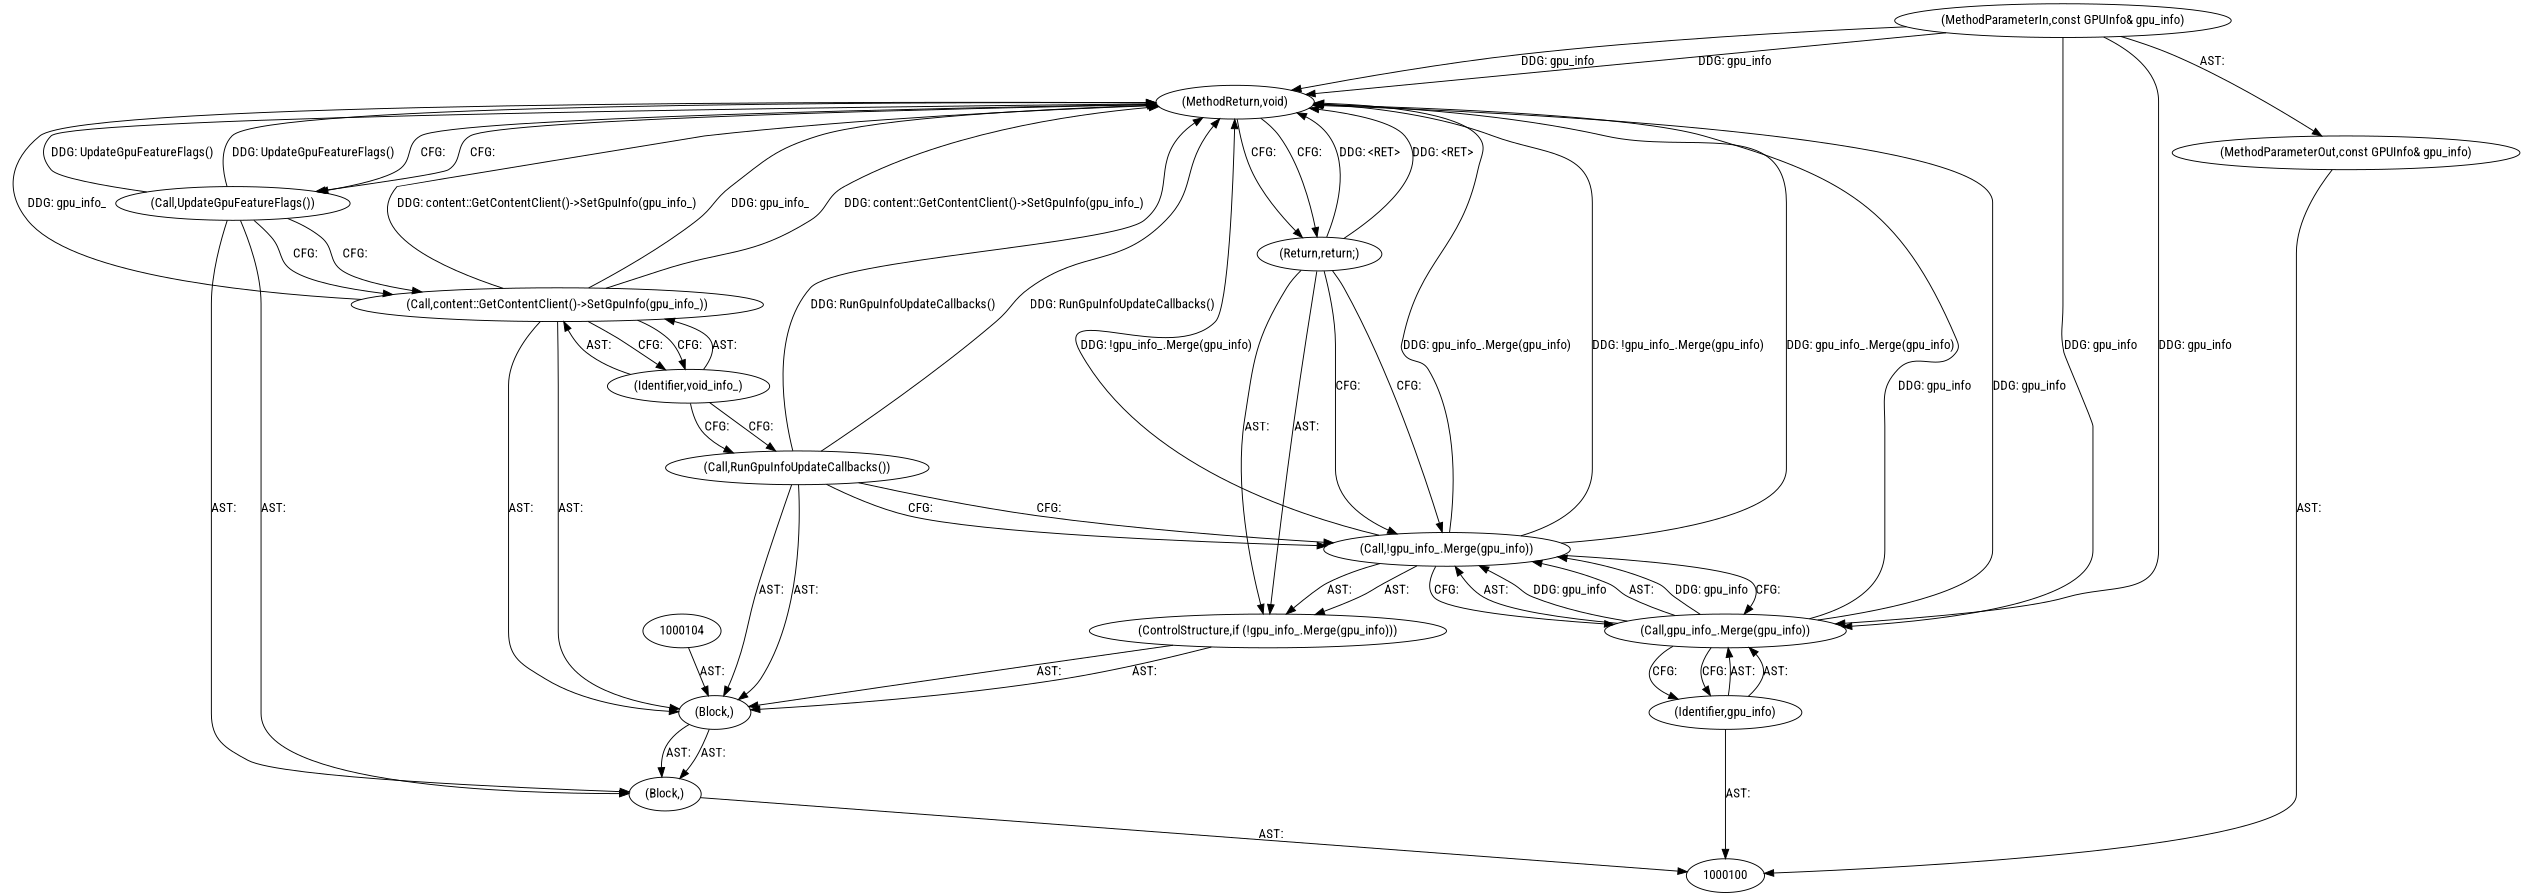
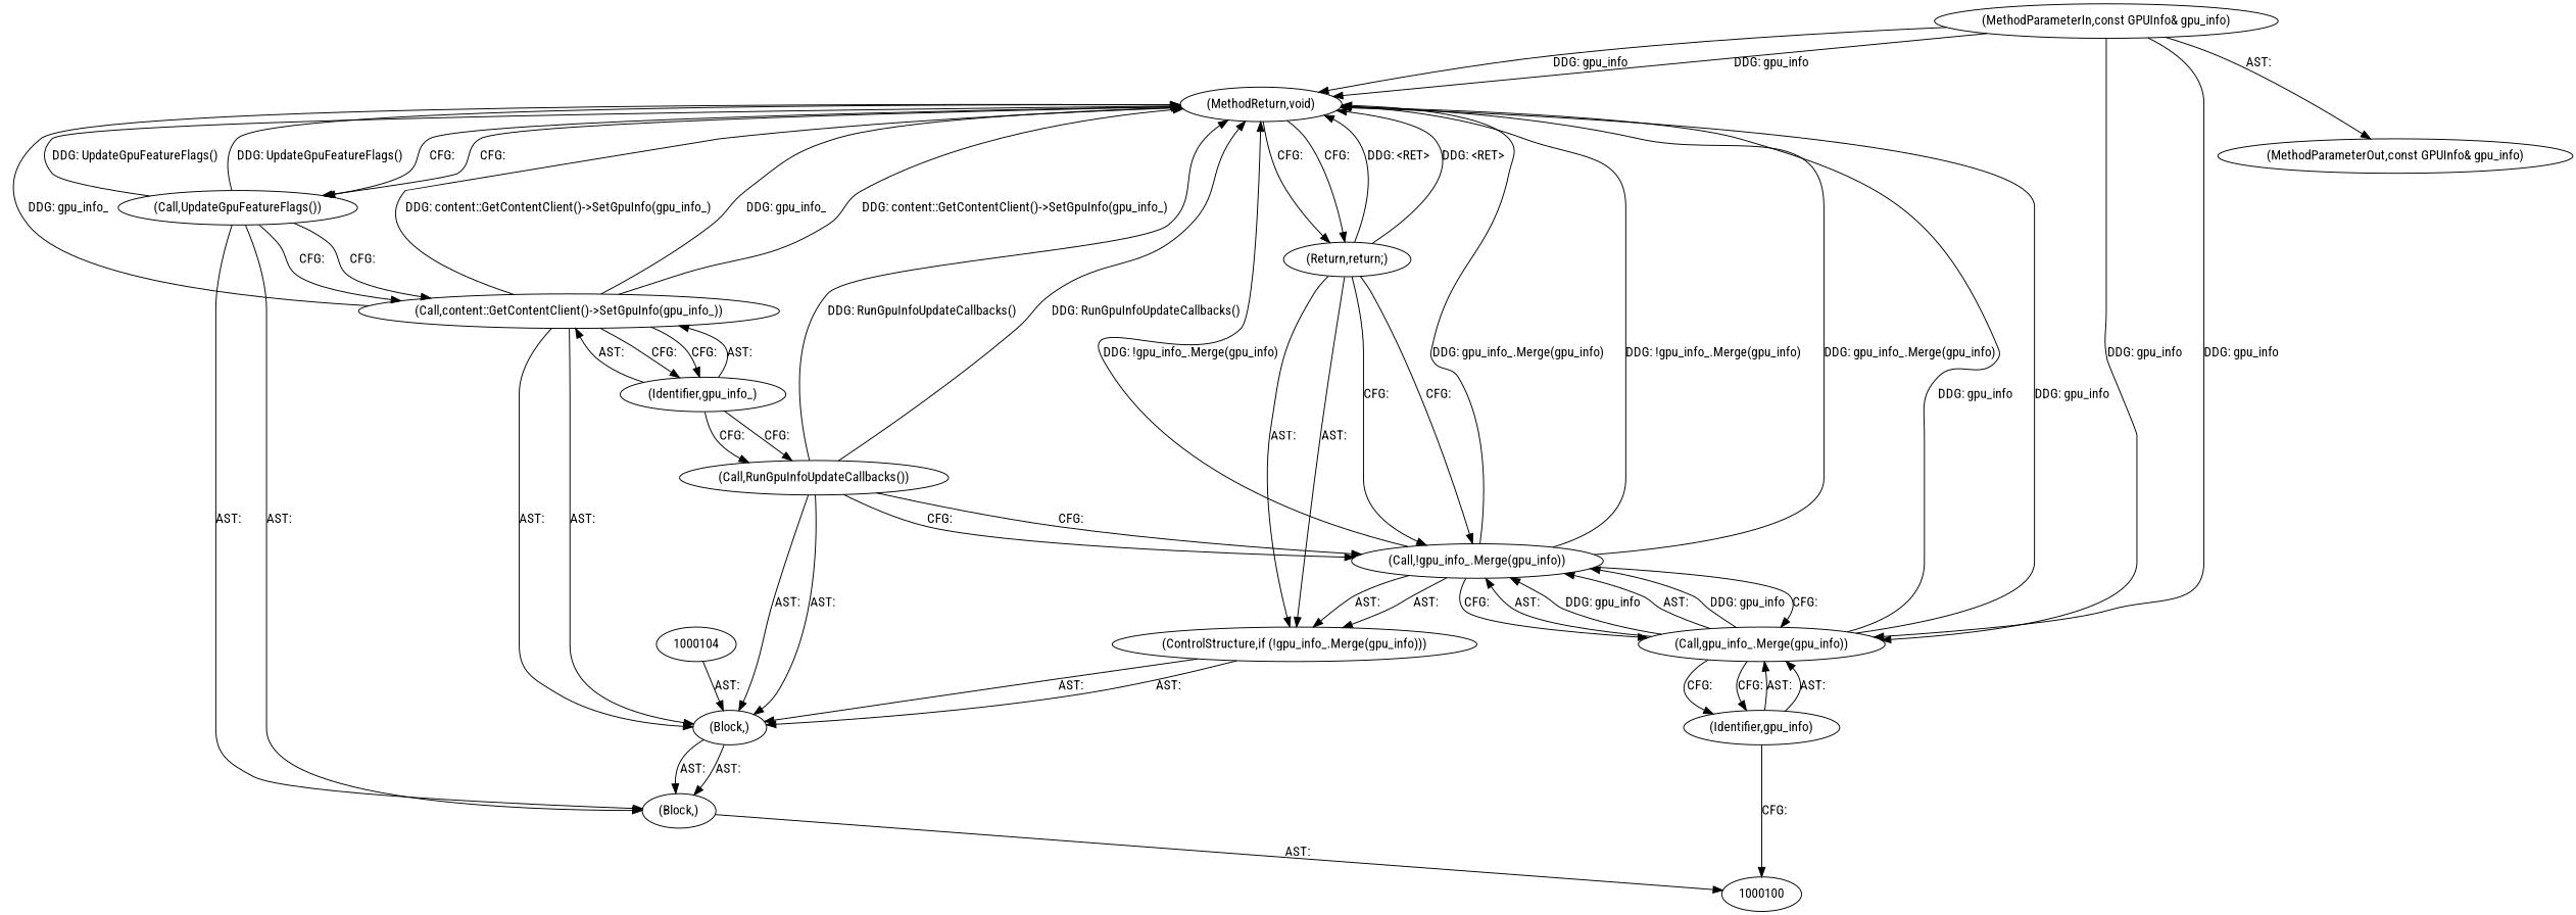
  digraph {
    fontname="Roboto Condensed"
    node [fontname="Roboto Condensed"]
    edge [fontname="Roboto Condensed"]
    n1 [label="(MethodReturn,void)"]
    n2 [label="(Call,UpdateGpuFeatureFlags())"]
    n3 [label="(Return,return;)"]
    n4 [label="(Block,)"]
    n5 [label="(Call,content::GetContentClient()->SetGpuInfo(gpu_info_))"]
    n6 [label="(Call,!gpu_info_.Merge(gpu_info))"]
    n7 [label="(ControlStructure,if (!gpu_info_.Merge(gpu_info)))"]
    n8 [label="(MethodParameterIn,const GPUInfo& gpu_info)"]
    n9 [label="(Call,gpu_info_.Merge(gpu_info))"]
    n10 [label="(MethodParameterOut,const GPUInfo& gpu_info)"]
    n11 [label="(Identifier,gpu_info)"]
    1000100
    n13 [label="(Block,)"]
-   n14 [label="(Identifier,void_info_)"]
+   n14 [label="(Identifier,gpu_info_)"]
    n15 [label="(Call,RunGpuInfoUpdateCallbacks())"]
    1000104
    n1 -> n2 [label="CFG: "]
    n1 -> n2 [label="CFG: "]
    n1 -> n3 [label="CFG: "]
    n1 -> n3 [label="CFG: "]
    n2 -> n1 [label="DDG: UpdateGpuFeatureFlags()"]
    n2 -> n1 [label="DDG: UpdateGpuFeatureFlags()"]
    n2 -> n4 [label="AST: "]
    n2 -> n4 [label="AST: "]
    n2 -> n5 [label="CFG: "]
    n2 -> n5 [label="CFG: "]
    n3 -> n1 [label="DDG: <RET>"]
    n3 -> n1 [label="DDG: <RET>"]
    n3 -> n6 [label="CFG: "]
    n3 -> n6 [label="CFG: "]
    n3 -> n7 [label="AST: "]
    n3 -> n7 [label="AST: "]
    n4 -> 1000100 [label="AST: "]
    n5 -> n1 [label="DDG: gpu_info_"]
    n5 -> n1 [label="DDG: content::GetContentClient()->SetGpuInfo(gpu_info_)"]
    n5 -> n1 [label="DDG: gpu_info_"]
    n5 -> n1 [label="DDG: content::GetContentClient()->SetGpuInfo(gpu_info_)"]
    n5 -> n13 [label="AST: "]
    n5 -> n13 [label="AST: "]
    n5 -> n14 [label="CFG: "]
    n5 -> n14 [label="CFG: "]
    n6 -> n1 [label="DDG: gpu_info_.Merge(gpu_info)"]
    n6 -> n1 [label="DDG: !gpu_info_.Merge(gpu_info)"]
    n6 -> n1 [label="DDG: gpu_info_.Merge(gpu_info)"]
    n6 -> n1 [label="DDG: !gpu_info_.Merge(gpu_info)"]
    n6 -> n7 [label="AST: "]
    n6 -> n7 [label="AST: "]
    n6 -> n9 [label="CFG: "]
    n6 -> n9 [label="CFG: "]
    n7 -> n13 [label="AST: "]
    n7 -> n13 [label="AST: "]
    n8 -> n1 [label="DDG: gpu_info"]
    n8 -> n1 [label="DDG: gpu_info"]
    n8 -> n9 [label="DDG: gpu_info"]
    n8 -> n9 [label="DDG: gpu_info"]
    n8 -> n10 [label="AST: "]
    n9 -> n1 [label="DDG: gpu_info"]
    n9 -> n1 [label="DDG: gpu_info"]
    n9 -> n6 [label="AST: "]
    n9 -> n6 [label="DDG: gpu_info"]
    n9 -> n6 [label="AST: "]
    n9 -> n6 [label="DDG: gpu_info"]
    n9 -> n11 [label="CFG: "]
    n9 -> n11 [label="CFG: "]
-   n10 -> 1000100 [label="AST: "]
    n11 -> n9 [label="AST: "]
    n11 -> n9 [label="AST: "]
-   n11 -> 1000100 [label="AST: "]
+   n11 -> 1000100 [label="CFG: "]
    n13 -> n4 [label="AST: "]
    n13 -> n4 [label="AST: "]
    n14 -> n5 [label="AST: "]
    n14 -> n5 [label="AST: "]
    n14 -> n15 [label="CFG: "]
    n14 -> n15 [label="CFG: "]
    n15 -> n1 [label="DDG: RunGpuInfoUpdateCallbacks()"]
    n15 -> n1 [label="DDG: RunGpuInfoUpdateCallbacks()"]
    n15 -> n6 [label="CFG: "]
    n15 -> n6 [label="CFG: "]
    n15 -> n13 [label="AST: "]
    n15 -> n13 [label="AST: "]
    1000104 -> n13 [label="AST: "]
  }
